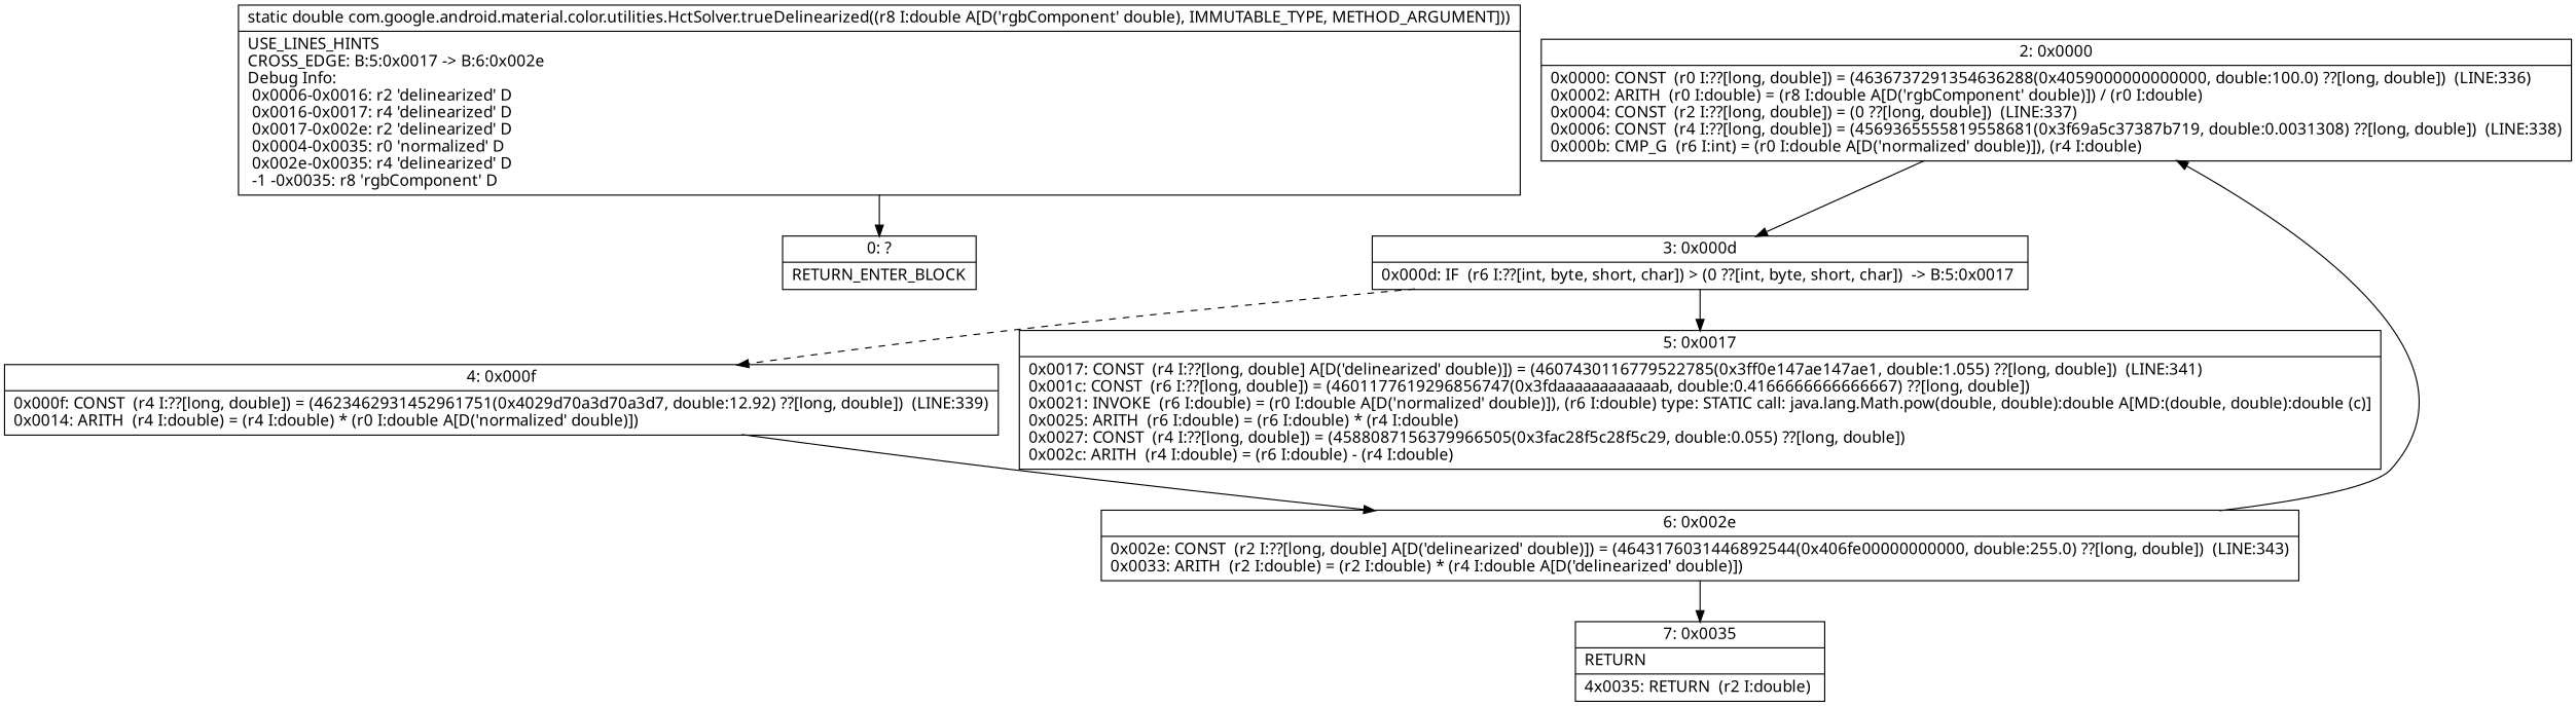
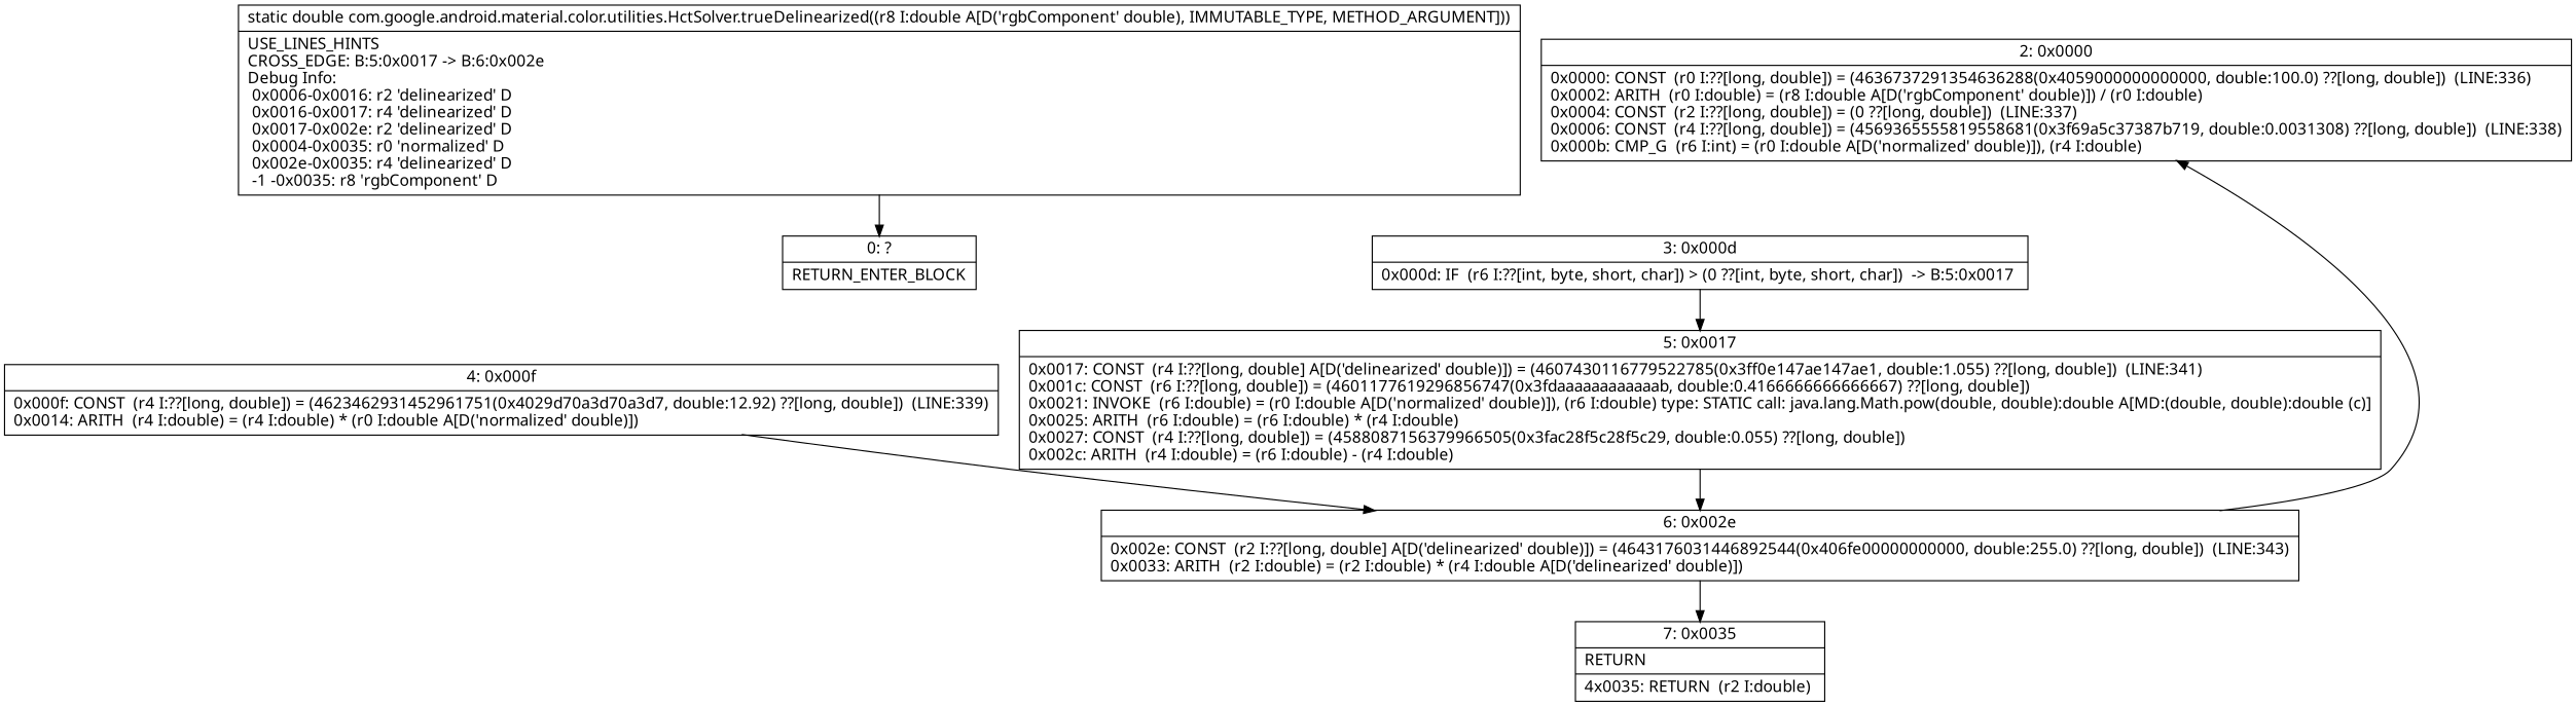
  digraph {
    fontname="Noto Sans"
    node [fontname="Noto Sans" shape=record]
    edge [fontname="Noto Sans"]
    n1 [label="{0\:\ ?|RETURN_ENTER_BLOCK\l}"]
    n2 [label="{2\:\ 0x0000|0x0000: CONST  (r0 I:??[long, double]) = (4636737291354636288(0x4059000000000000, double:100.0) ??[long, double])  (LINE:336)\l0x0002: ARITH  (r0 I:double) = (r8 I:double A[D('rgbComponent' double)]) \/ (r0 I:double) \l0x0004: CONST  (r2 I:??[long, double]) = (0 ??[long, double])  (LINE:337)\l0x0006: CONST  (r4 I:??[long, double]) = (4569365555819558681(0x3f69a5c37387b719, double:0.0031308) ??[long, double])  (LINE:338)\l0x000b: CMP_G  (r6 I:int) = (r0 I:double A[D('normalized' double)]), (r4 I:double) \l}"]
    n3 [label="{3\:\ 0x000d|0x000d: IF  (r6 I:??[int, byte, short, char]) \> (0 ??[int, byte, short, char])  \-\> B:5:0x0017 \l}"]
    n4 [label="{4\:\ 0x000f|0x000f: CONST  (r4 I:??[long, double]) = (4623462931452961751(0x4029d70a3d70a3d7, double:12.92) ??[long, double])  (LINE:339)\l0x0014: ARITH  (r4 I:double) = (r4 I:double) * (r0 I:double A[D('normalized' double)]) \l}"]
    n5 [label="{5\:\ 0x0017|0x0017: CONST  (r4 I:??[long, double] A[D('delinearized' double)]) = (4607430116779522785(0x3ff0e147ae147ae1, double:1.055) ??[long, double])  (LINE:341)\l0x001c: CONST  (r6 I:??[long, double]) = (4601177619296856747(0x3fdaaaaaaaaaaaab, double:0.4166666666666667) ??[long, double]) \l0x0021: INVOKE  (r6 I:double) = (r0 I:double A[D('normalized' double)]), (r6 I:double) type: STATIC call: java.lang.Math.pow(double, double):double A[MD:(double, double):double (c)]\l0x0025: ARITH  (r6 I:double) = (r6 I:double) * (r4 I:double) \l0x0027: CONST  (r4 I:??[long, double]) = (4588087156379966505(0x3fac28f5c28f5c29, double:0.055) ??[long, double]) \l0x002c: ARITH  (r4 I:double) = (r6 I:double) \- (r4 I:double) \l}"]
    n6 [label="{6\:\ 0x002e|0x002e: CONST  (r2 I:??[long, double] A[D('delinearized' double)]) = (4643176031446892544(0x406fe00000000000, double:255.0) ??[long, double])  (LINE:343)\l0x0033: ARITH  (r2 I:double) = (r2 I:double) * (r4 I:double A[D('delinearized' double)]) \l}"]
    n7 [label="{7\:\ 0x0035|RETURN\l|4x0035: RETURN  (r2 I:double) \l}"]
    n8 [label="{static double com.google.android.material.color.utilities.HctSolver.trueDelinearized((r8 I:double A[D('rgbComponent' double), IMMUTABLE_TYPE, METHOD_ARGUMENT]))  | USE_LINES_HINTS\lCROSS_EDGE: B:5:0x0017 \-\> B:6:0x002e\lDebug Info:\l  0x0006\-0x0016: r2 'delinearized' D\l  0x0016\-0x0017: r4 'delinearized' D\l  0x0017\-0x002e: r2 'delinearized' D\l  0x0004\-0x0035: r0 'normalized' D\l  0x002e\-0x0035: r4 'delinearized' D\l  \-1 \-0x0035: r8 'rgbComponent' D\l}"]
-   n2 -> n3
-   n3 -> n4 [style=dashed]
    n3 -> n5
    n4 -> n6
+   n5 -> n6
    n6 -> n2
    n6 -> n7
    n8 -> n1
  }
